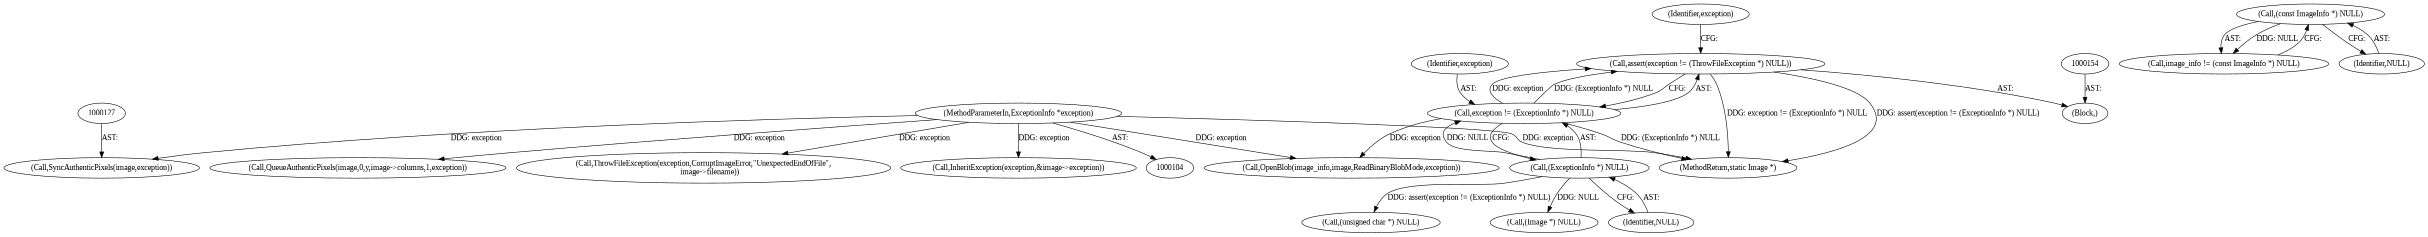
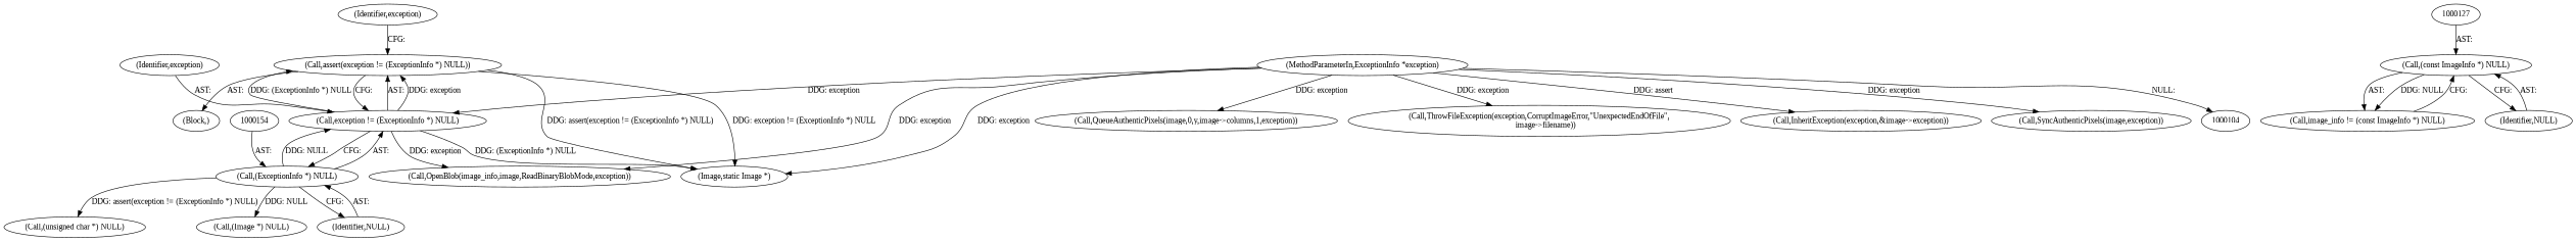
  digraph {
    fontname="Liberation Serif"
    node [fontname="Liberation Serif"]
    edge [fontname="Liberation Serif"]
-   n1 [label="(Call,assert(exception != (ThrowFileException *) NULL))"]
+   n1 [label="(Call,assert(exception != (ExceptionInfo *) NULL))"]
    n2 [label="(Call,exception != (ExceptionInfo *) NULL)"]
    n3 [label="(Block,)"]
-   n4 [label="(MethodReturn,static Image *)"]
+   n4 [label="(Image,static Image *)"]
    n5 [label="(Call,(ExceptionInfo *) NULL)"]
    n6 [label="(Call,OpenBlob(image_info,image,ReadBinaryBlobMode,exception))"]
    n7 [label="(Call,(unsigned char *) NULL)"]
    n8 [label="(Call,(Image *) NULL)"]
    n9 [label="(Identifier,NULL)"]
    n10 [label="(MethodParameterIn,ExceptionInfo *exception)"]
    n11 [label="(Call,QueueAuthenticPixels(image,0,y,image->columns,1,exception))"]
    n12 [label="(Call,ThrowFileException(exception,CorruptImageError,\"UnexpectedEndOfFile\",\n      image->filename))"]
    n13 [label="(Call,InheritException(exception,&image->exception))"]
    n14 [label="(Call,SyncAuthenticPixels(image,exception))"]
    1000104
    n16 [label="(Call,(const ImageInfo *) NULL)"]
    n17 [label="(Call,image_info != (const ImageInfo *) NULL)"]
    n18 [label="(Identifier,NULL)"]
    n19 [label="(Identifier,exception)"]
    n20 [label="(Identifier,exception)"]
    1000154
    1000127
    n1 -> n2 [label="CFG: "]
    n1 -> n3 [label="AST: "]
    n1 -> n4 [label="DDG: exception != (ExceptionInfo *) NULL"]
    n1 -> n4 [label="DDG: assert(exception != (ExceptionInfo *) NULL)"]
    n2 -> n1 [label="AST: "]
    n2 -> n1 [label="DDG: exception"]
    n2 -> n1 [label="DDG: (ExceptionInfo *) NULL"]
    n2 -> n4 [label="DDG: (ExceptionInfo *) NULL"]
    n2 -> n5 [label="CFG: "]
    n2 -> n6 [label="DDG: exception"]
    n5 -> n2 [label="AST: "]
    n5 -> n2 [label="DDG: NULL"]
    n5 -> n7 [label="DDG: assert(exception != (ExceptionInfo *) NULL)"]
    n5 -> n8 [label="DDG: NULL"]
    n5 -> n9 [label="CFG: "]
    n9 -> n5 [label="AST: "]
+   n10 -> n2 [label="DDG: exception"]
    n10 -> n4 [label="DDG: exception"]
    n10 -> n6 [label="DDG: exception"]
    n10 -> n11 [label="DDG: exception"]
    n10 -> n12 [label="DDG: exception"]
-   n10 -> n13 [label="DDG: exception"]
+   n10 -> n13 [label="DDG: assert"]
    n10 -> n14 [label="DDG: exception"]
-   n10 -> 1000104 [label="AST: "]
+   n10 -> 1000104 [label="NULL: "]
    n16 -> n17 [label="AST: "]
    n16 -> n17 [label="DDG: NULL"]
    n16 -> n18 [label="CFG: "]
    n17 -> n16 [label="CFG: "]
    n18 -> n16 [label="AST: "]
    n19 -> n2 [label="AST: "]
    n20 -> n1 [label="CFG: "]
-   1000154 -> n3 [label="AST: "]
-   1000127 -> n14 [label="AST: "]
+   1000154 -> n5 [label="AST: "]
+   1000127 -> n16 [label="AST: "]
  }
